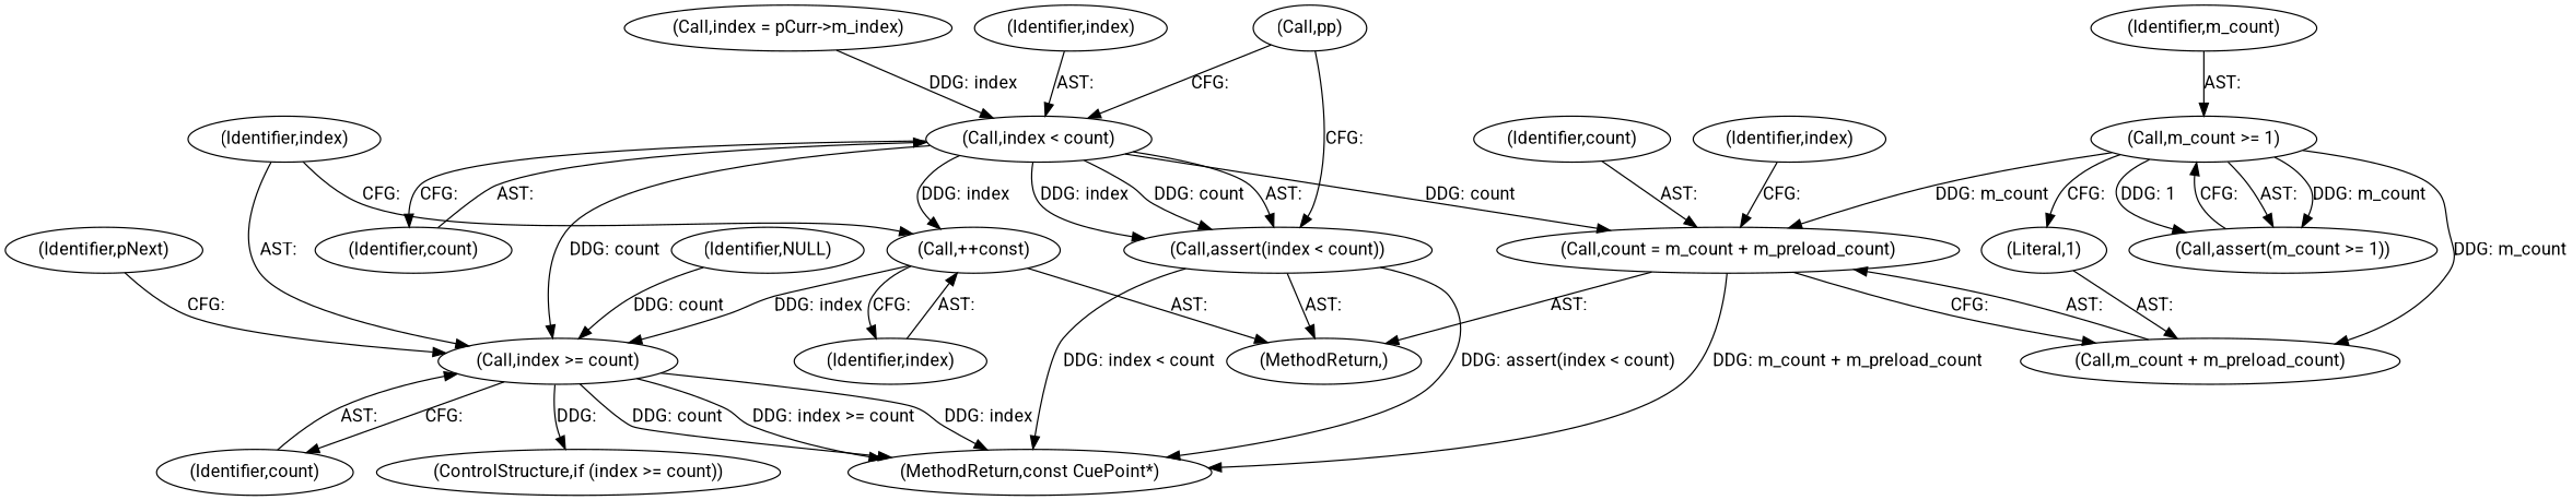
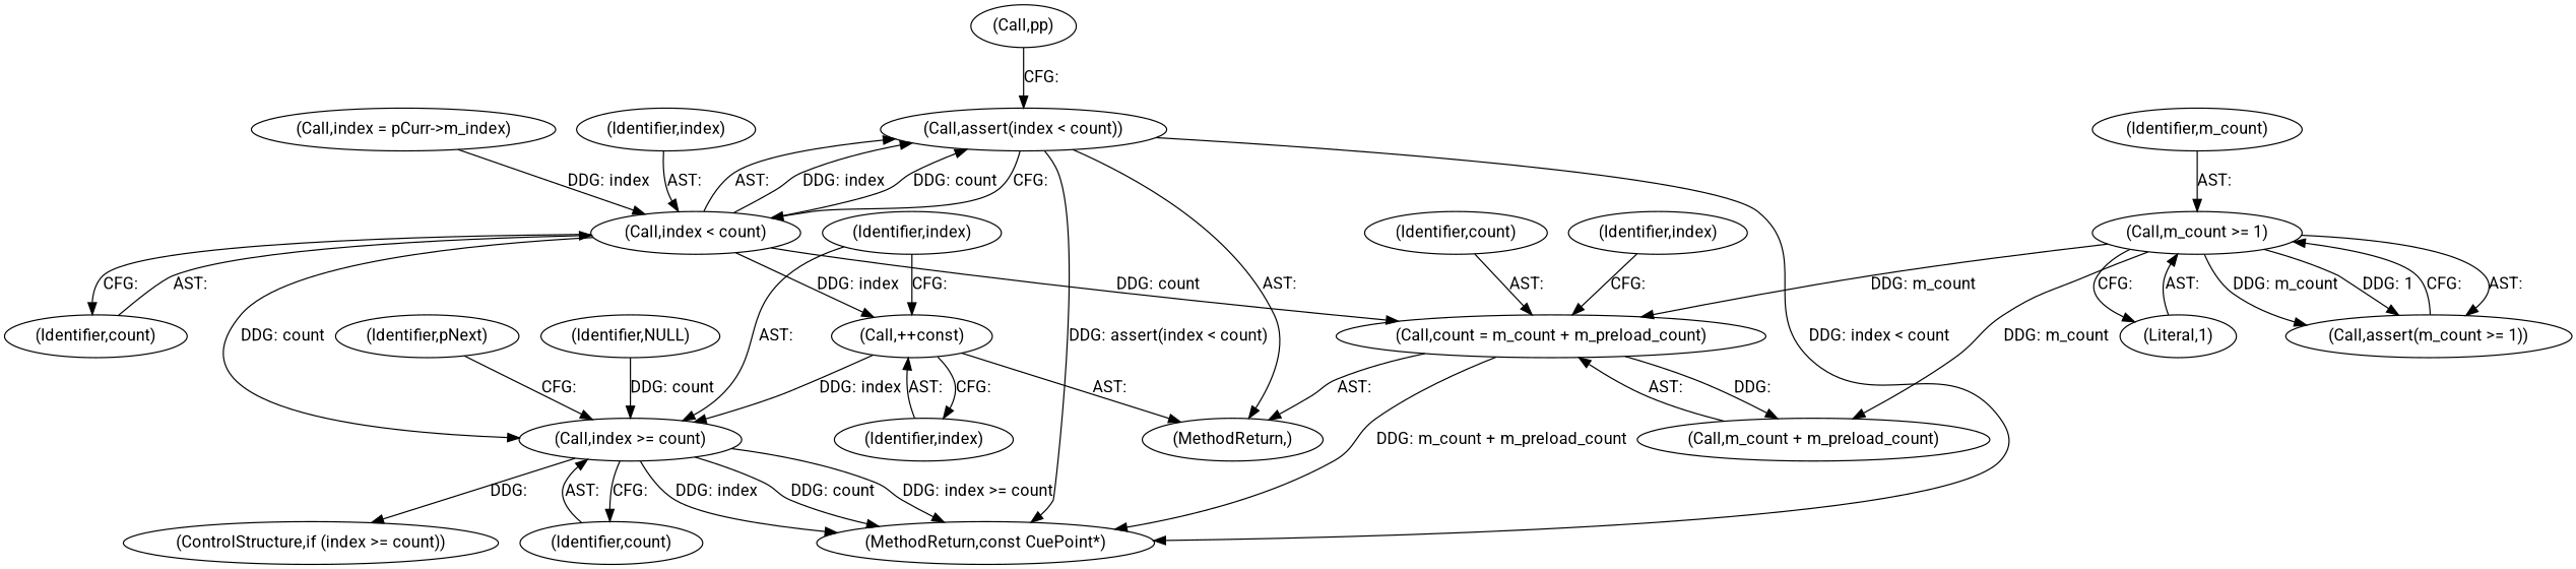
  digraph {
    fontname=Roboto
    node [fontname=Roboto]
    edge [fontname=Roboto]
    n1 [label="(Call,count = m_count + m_preload_count)"]
    n2 [label="(MethodReturn,)"]
    n3 [label="(Call,m_count + m_preload_count)"]
    n4 [label="(MethodReturn,const CuePoint*)"]
    n5 [label="(Call,index < count)"]
    n6 [label="(Call,assert(index < count))"]
    n7 [label="(Call,++const)"]
    n8 [label="(Call,index >= count)"]
    n9 [label="(Identifier,count)"]
    n10 [label="(Call,m_count >= 1)"]
    n11 [label="(Literal,1)"]
    n12 [label="(Call,assert(m_count >= 1))"]
    n13 [label="(Identifier,index)"]
    n14 [label="(Identifier,count)"]
    n15 [label="(ControlStructure,if (index >= count))"]
    n16 [label="(Call,index = pCurr->m_index)"]
    n17 [label="(Identifier,index)"]
    n18 [label="(Identifier,index)"]
    n19 [label="(Identifier,index)"]
    n20 [label="(Identifier,m_count)"]
    n21 [label="(Identifier,NULL)"]
    n22 [label="(Identifier,count)"]
    n23 [label="(Call,pp)"]
    n24 [label="(Identifier,pNext)"]
    n1 -> n2 [label="AST: "]
-   n1 -> n3 [label="CFG: "]
+   n1 -> n3 [label="DDG: "]
    n1 -> n4 [label="DDG: m_count + m_preload_count"]
    n3 -> n1 [label="AST: "]
    n5 -> n1 [label="DDG: count"]
    n5 -> n6 [label="AST: "]
    n5 -> n6 [label="DDG: index"]
    n5 -> n6 [label="DDG: count"]
    n5 -> n7 [label="DDG: index"]
    n5 -> n8 [label="DDG: count"]
    n5 -> n9 [label="CFG: "]
    n6 -> n2 [label="AST: "]
    n6 -> n4 [label="DDG: index < count"]
    n6 -> n4 [label="DDG: assert(index < count)"]
-   n23 -> n5 [label="CFG: "]
+   n6 -> n5 [label="CFG: "]
    n7 -> n2 [label="AST: "]
    n7 -> n8 [label="DDG: index"]
    n7 -> n13 [label="CFG: "]
    n8 -> n4 [label="DDG: count"]
    n8 -> n4 [label="DDG: index >= count"]
    n8 -> n4 [label="DDG: index"]
    n8 -> n14 [label="CFG: "]
    n8 -> n15 [label="DDG: "]
    n9 -> n5 [label="AST: "]
    n10 -> n1 [label="DDG: m_count"]
    n10 -> n3 [label="DDG: m_count"]
    n10 -> n11 [label="CFG: "]
    n10 -> n12 [label="AST: "]
    n10 -> n12 [label="DDG: m_count"]
    n10 -> n12 [label="DDG: 1"]
-   n11 -> n3 [label="AST: "]
+   n11 -> n10 [label="AST: "]
    n12 -> n10 [label="CFG: "]
    n13 -> n7 [label="AST: "]
    n14 -> n8 [label="AST: "]
    n16 -> n5 [label="DDG: index"]
    n17 -> n1 [label="CFG: "]
    n18 -> n5 [label="AST: "]
    n19 -> n7 [label="CFG: "]
    n19 -> n8 [label="AST: "]
    n20 -> n10 [label="AST: "]
    n21 -> n8 [label="DDG: count"]
    n22 -> n1 [label="AST: "]
    n23 -> n6 [label="CFG: "]
    n24 -> n8 [label="CFG: "]
  }
